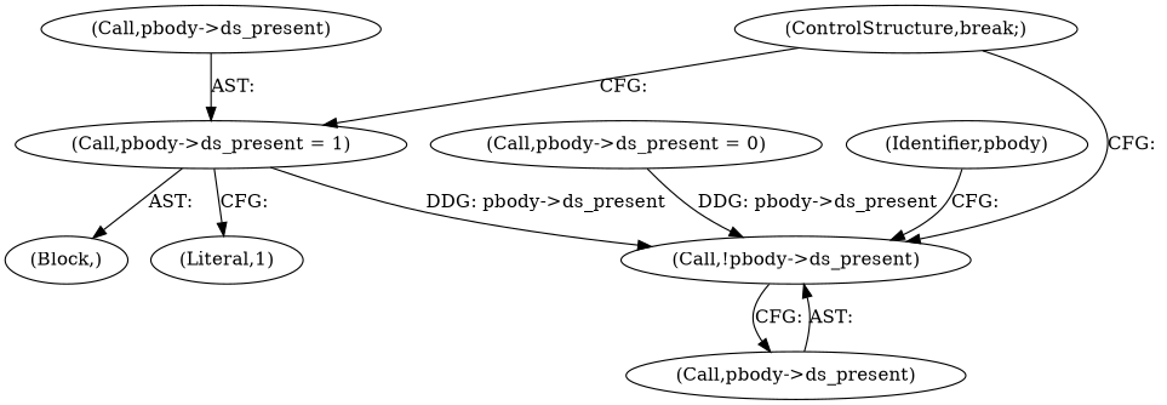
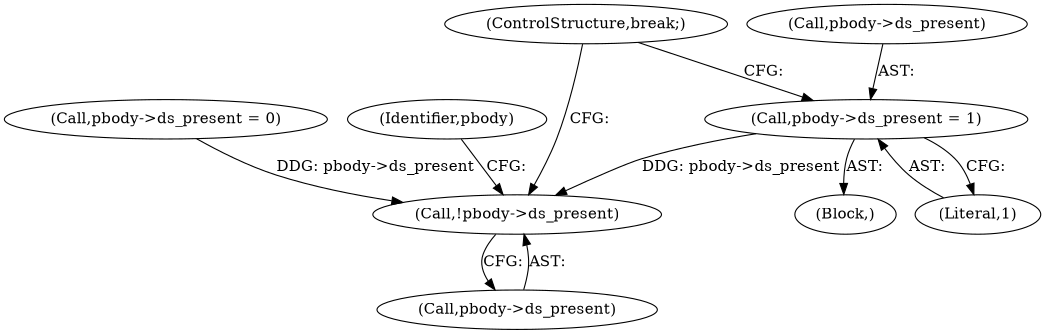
  digraph {
    n1 [label="(Call,pbody->ds_present = 1)"]
    n2 [label="(Call,!pbody->ds_present)"]
    n3 [label="(Block,)"]
    n4 [label="(Literal,1)"]
    n5 [label="(Call,pbody->ds_present)"]
    n6 [label="(ControlStructure,break;)"]
    n7 [label="(Call,pbody->ds_present = 0)"]
    n8 [label="(Identifier,pbody)"]
    n9 [label="(Call,pbody->ds_present)"]
    n1 -> n2 [label="DDG: pbody->ds_present"]
    n1 -> n3 [label="AST: "]
    n1 -> n4 [label="CFG: "]
    n2 -> n5 [label="CFG: "]
+   n4 -> n1 [label="AST: "]
    n5 -> n2 [label="AST: "]
    n6 -> n1 [label="CFG: "]
    n6 -> n2 [label="CFG: "]
    n7 -> n2 [label="DDG: pbody->ds_present"]
    n8 -> n2 [label="CFG: "]
    n9 -> n1 [label="AST: "]
  }
